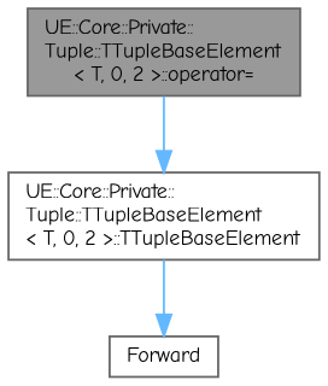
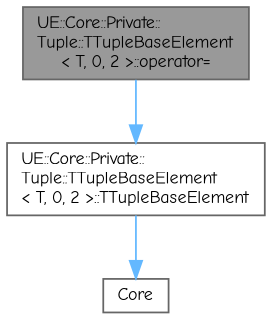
  digraph {
    rankdir=TB
    fontname="Comic Neue"
    node [color=grey40 fillcolor=white fontname="Comic Neue" fontsize=10 shape=box style=filled]
    edge [color=steelblue1 fontname="Comic Neue" fontsize=10 labelfontname=Helvetica labelfontsize=10 style=solid]
    n1 [color=gray40 fillcolor=grey60 fontcolor=black height=0.2 label="UE::Core::Private::\lTuple::TTupleBaseElement\l\< T, 0, 2 \>::operator=" width=0.4]
    n2 [height=0.2 label="UE::Core::Private::\lTuple::TTupleBaseElement\l\< T, 0, 2 \>::TTupleBaseElement" width=0.4]
-   n3 [height=0.2 label=Forward width=0.4]
+   n3 [height=0.2 label=Core width=0.4]
    n1 -> n2
    n2 -> n3
  }
